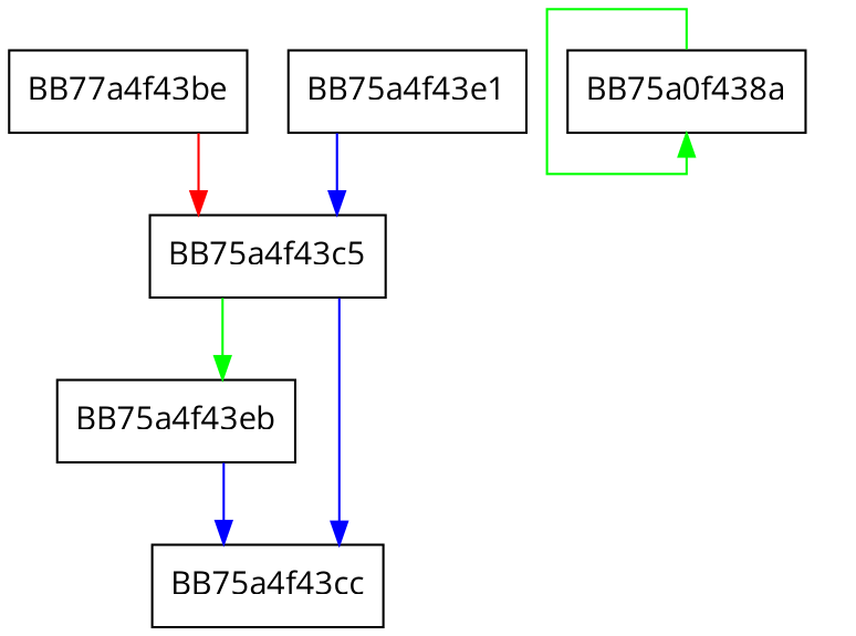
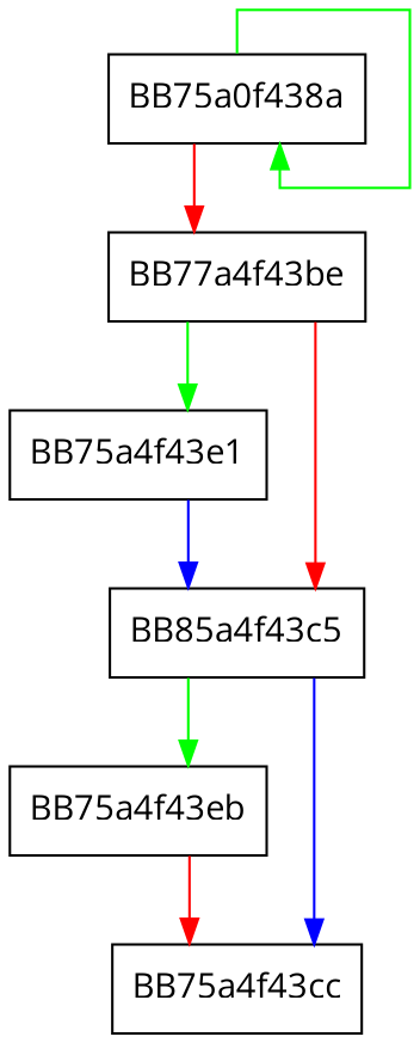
  digraph {
    fontname="Open Sans"
    splines=ortho
    node [fontname="Open Sans" shape=box]
    edge [color=green fontname="Open Sans"]
    n1 [label=BB77a4f43be]
    BB75a4f43e1
-   BB75a4f43c5
+   BB75a4f43c5 [label=BB85a4f43c5]
    n4 [label=BB75a0f438a]
    BB75a4f43eb
    BB75a4f43cc
+   n1 -> BB75a4f43e1
    n1 -> BB75a4f43c5 [color=red]
    BB75a4f43e1 -> BB75a4f43c5 [color=blue]
    BB75a4f43c5 -> BB75a4f43eb
    BB75a4f43c5 -> BB75a4f43cc [color=blue]
+   n4 -> n1 [color=red]
    n4 -> n4
-   BB75a4f43eb -> BB75a4f43cc [color=blue]
+   BB75a4f43eb -> BB75a4f43cc [color=red]
  }
